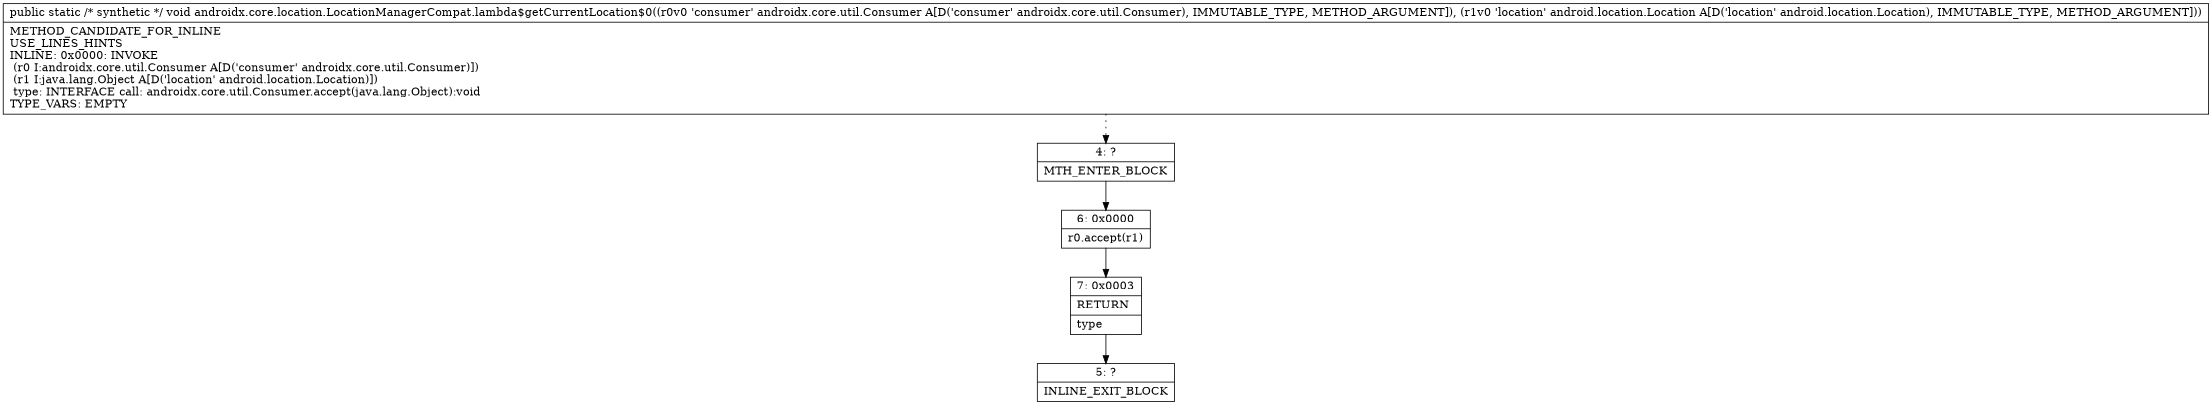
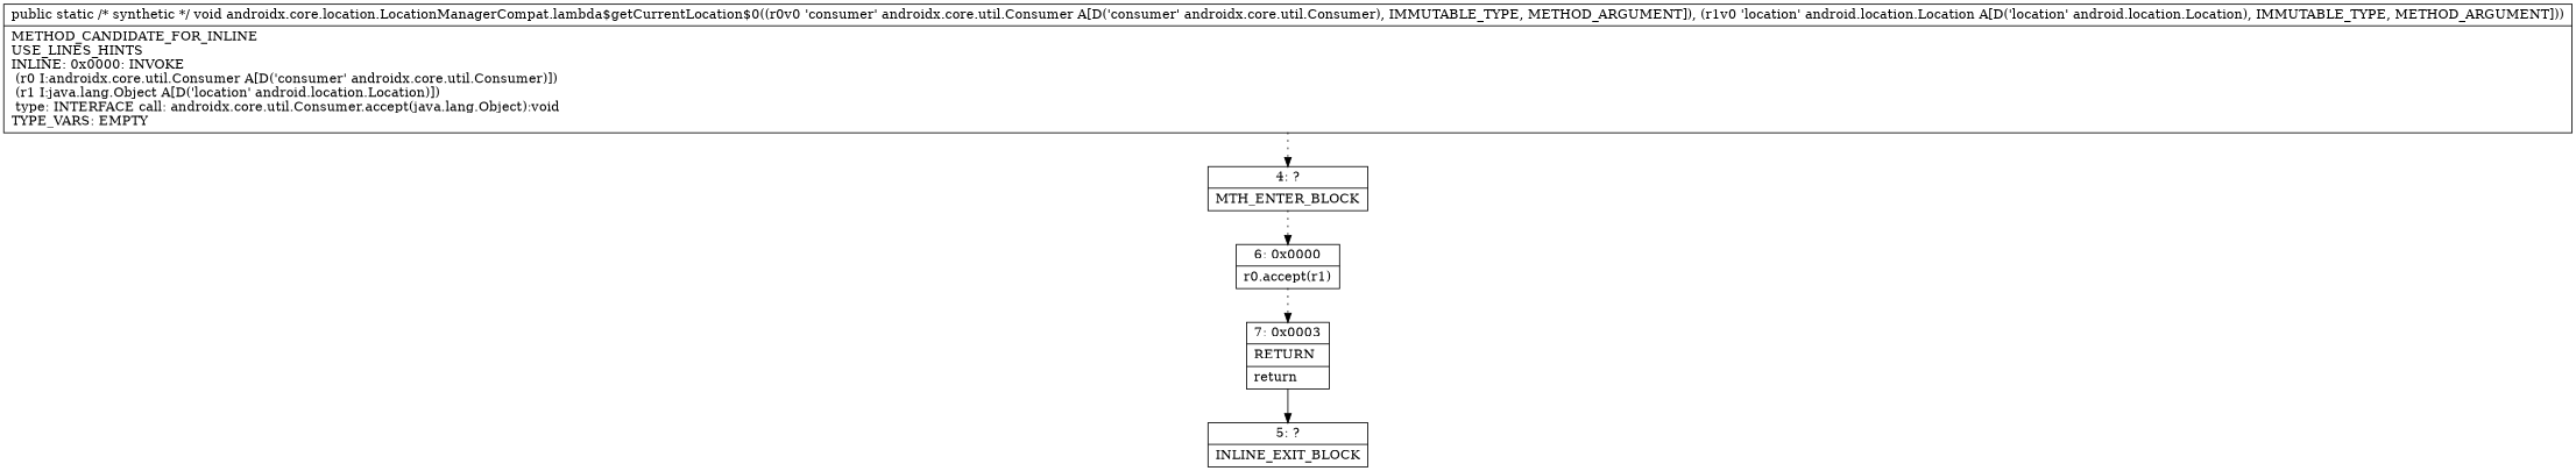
  digraph {
    node [shape=record]
    edge [style=solid]
    n1 [label="{4\:\ ?|MTH_ENTER_BLOCK\l}"]
    n2 [label="{6\:\ 0x0000|r0.accept(r1)\l}"]
-   n3 [label="{7\:\ 0x0003|RETURN\l|type\l}"]
+   n3 [label="{7\:\ 0x0003|RETURN\l|return\l}"]
    n4 [label="{5\:\ ?|INLINE_EXIT_BLOCK\l}"]
    n5 [label="{public static \/* synthetic *\/ void androidx.core.location.LocationManagerCompat.lambda$getCurrentLocation$0((r0v0 'consumer' androidx.core.util.Consumer A[D('consumer' androidx.core.util.Consumer), IMMUTABLE_TYPE, METHOD_ARGUMENT]), (r1v0 'location' android.location.Location A[D('location' android.location.Location), IMMUTABLE_TYPE, METHOD_ARGUMENT]))  | METHOD_CANDIDATE_FOR_INLINE\lUSE_LINES_HINTS\lINLINE: 0x0000: INVOKE  \l  (r0 I:androidx.core.util.Consumer A[D('consumer' androidx.core.util.Consumer)])\l  (r1 I:java.lang.Object A[D('location' android.location.Location)])\l type: INTERFACE call: androidx.core.util.Consumer.accept(java.lang.Object):void\lTYPE_VARS: EMPTY\l}"]
-   n1 -> n2
-   n2 -> n3
+   n1 -> n2 [style=dotted]
+   n2 -> n3 [style=dotted]
    n3 -> n4
    n5 -> n1 [style=dotted]
  }
